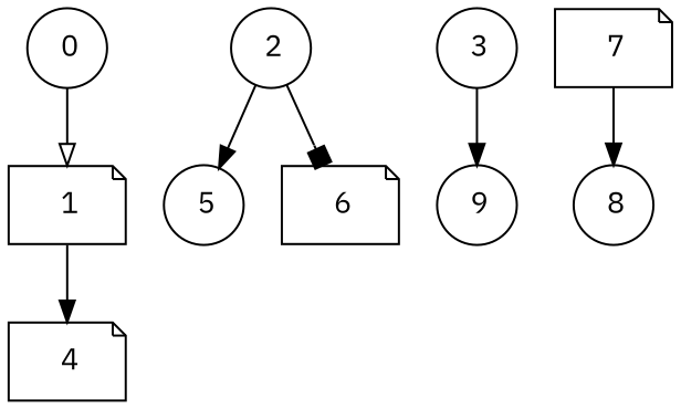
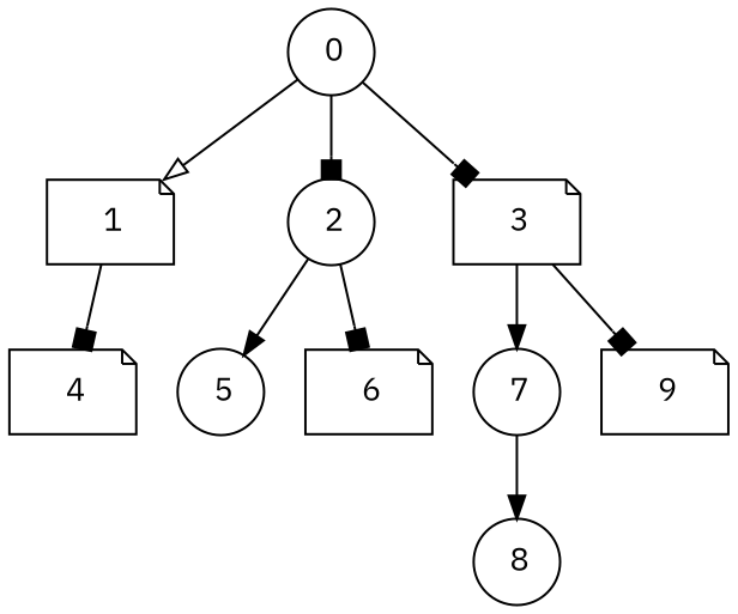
  digraph {
    fontname="IBM Plex Sans"
    node [fontname="IBM Plex Sans" shape=note]
    edge [arrowhead=normal fontname="IBM Plex Sans"]
    " 0" [shape=circle]
    " 1"
    " 2" [shape=circle]
-   " 3" [shape=circle]
+   " 3"
    " 4"
    " 5" [shape=circle]
    " 6"
-   " 7"
-   " 9" [shape=circle]
+   " 7" [shape=circle]
+   " 9"
    " 8" [shape=circle]
    " 0" -> " 1" [arrowhead=onormal]
-   " 1" -> " 4"
+   " 0" -> " 2" [arrowhead=box]
+   " 0" -> " 3" [arrowhead=box]
+   " 1" -> " 4" [arrowhead=box]
    " 2" -> " 5"
    " 2" -> " 6" [arrowhead=box]
-   " 3" -> " 9"
+   " 3" -> " 7"
+   " 3" -> " 9" [arrowhead=box]
    " 7" -> " 8"
  }
